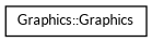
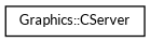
  digraph {
    rankdir=LR
    fontname=Lato
-   n1 [color=black fillcolor=white fontname=Lato fontsize=10 height=0.2 label="Graphics::Graphics" shape=record style=filled width=0.4]
+   n1 [color=black fillcolor=white fontname=Lato fontsize=10 height=0.2 label="Graphics::CServer" shape=record style=filled width=0.4]
  }
